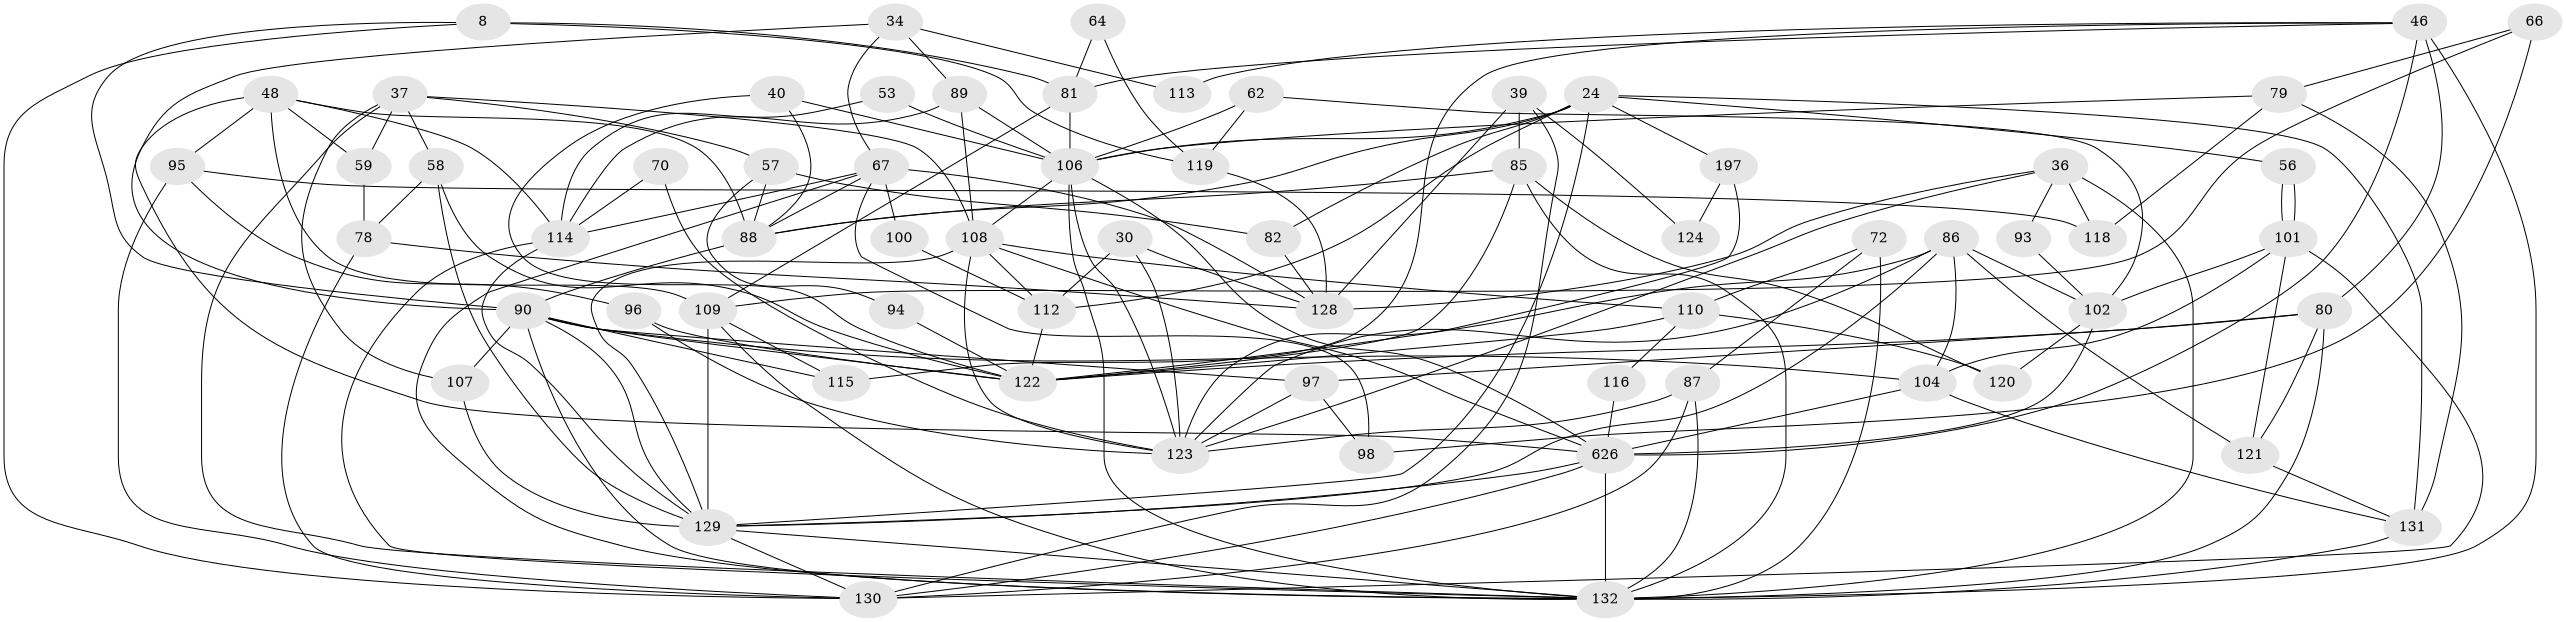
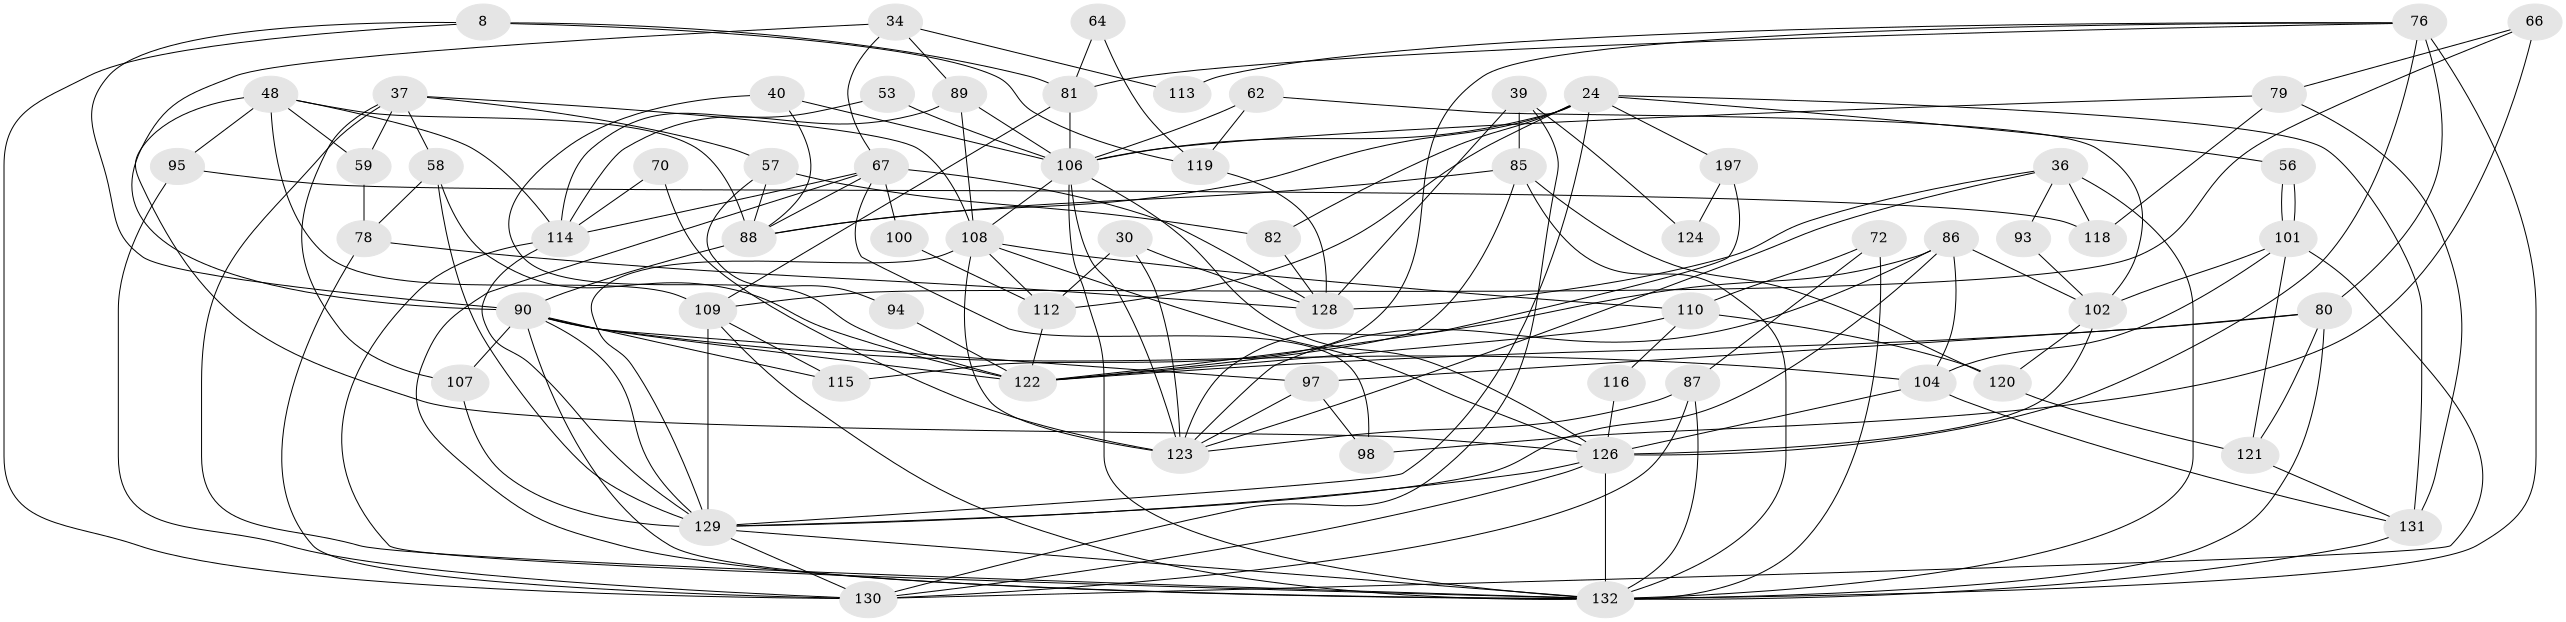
  graph {
    node [color=gray90 style=filled]
    81 [super="+15"]
    106 [super="+103+73+60+105"]
    109
    8
    90 [super="+10+17"]
    119
    130 [super="+50+127"]
    132 [super="+29+65+91"]
    107
    122 [super="+31+99"]
    129 [super="+125"]
    115
    97 [super="+3"]
    104 [super="+38"]
    128
    112 [super="+111"]
    30
    123 [super="+47+61"]
    67 [super="+24"]
    88 [super="+20"]
    114 [super="+9+18+28+71"]
    98
    100
    34
    89 [super="+83"]
    113
    108 [super="+5+84"]
    36
    93
    118
    102 [super="+45"]
    37 [super="+23"]
    57
    58
    59 [super="+46"]
    82
    94
    78
-   126 [super="+69" label=626]
+   126 [super="+69"]
    110
    39 [super="+11"]
    85 [super="+41"]
    124
    120
    40
    48 [super="+32"]
    95
-   96
    53
    n50 [label=24 super="+14"]
    56
    n52 [label=197]
    131 [super="+2+92"]
    101
    121
    62 [super="+1"]
    64
    66
    79
    70
    87 [super="+27+75+77"]
    72
    116
-   76 [super="+74" label=46]
+   76 [super="+74"]
    80
    86
    81 -- 106
    81 -- 109
    106 -- 132 [weight=4]
    106 -- 123
    106 -- 108
    106 -- 126
    109 -- 132
    109 -- 129 [weight=2]
    109 -- 115
    8 -- 81
    8 -- 90
    8 -- 119
    8 -- 130
    90 -- 132
    90 -- 107
    90 -- 122
    90 -- 129
    90 -- 115
    90 -- 97
    90 -- 104
    119 -- 128
    107 -- 129
    129 -- 130 [weight=2]
    129 -- 132
    97 -- 123
    97 -- 98
    104 -- 126
    104 -- 131
    112 -- 122 [weight=2]
    30 -- 128
    30 -- 112
    30 -- 123
    67 -- 132
    67 -- 128
    67 -- 88
    67 -- 114 [weight=2]
    67 -- 98
    67 -- 100
    88 -- 90 [weight=2]
    114 -- 132 [weight=2]
    114 -- 129 [weight=2]
    100 -- 112
    34 -- 90 [weight=2]
    34 -- 67
    34 -- 89 [weight=2]
    34 -- 113
    89 -- 106
    89 -- 114
    89 -- 108
    108 -- 129
    108 -- 112 [weight=2]
    108 -- 123 [weight=2]
    108 -- 126
    108 -- 110
    36 -- 132 [weight=2]
    36 -- 128
    36 -- 123
    36 -- 93
    36 -- 118
    93 -- 102
    102 -- 126 [weight=2]
    102 -- 120
    37 -- 132 [weight=2]
    37 -- 107
    37 -- 108
    37 -- 57
    37 -- 58 [weight=2]
    37 -- 59
    57 -- 88
    57 -- 82
    57 -- 94
    58 -- 122 [weight=2]
    58 -- 129
    58 -- 78
    59 -- 78
    82 -- 128
    94 -- 122
    78 -- 130
    78 -- 128
    126 -- 130
    126 -- 132
    126 -- 129
    110 -- 122
    110 -- 120
    110 -- 116
    39 -- 130 [weight=2]
    39 -- 128 [weight=2]
    39 -- 85
    39 -- 124
    85 -- 132
    85 -- 122
    85 -- 88 [weight=2]
    85 -- 120
-   86 -- 121
+   120 -- 121
    40 -- 106
    40 -- 122
    40 -- 88 [weight=2]
    48 -- 109 [weight=2]
    48 -- 88
    48 -- 114
    48 -- 59
    48 -- 126
    48 -- 95
    95 -- 130
    95 -- 118
-   95 -- 96
-   96 -- 122
-   96 -- 123
    53 -- 106
    53 -- 114
    n50 -- 106 [weight=2]
    n50 -- 129
    n50 -- 112 [weight=2]
    n50 -- 88
    n50 -- 82
    n50 -- 56
    n50 -- n52
    n50 -- 131 [weight=2]
    56 -- 101
    56 -- 101
    n52 -- 123
    n52 -- 124
    131 -- 132
    101 -- 130
    101 -- 104
    101 -- 102 [weight=2]
    101 -- 121
    121 -- 131
    62 -- 106
    62 -- 119
    62 -- 102
    64 -- 81
    64 -- 119
    66 -- 109
    66 -- 98
    66 -- 79
    79 -- 106
    79 -- 118
    79 -- 131
    70 -- 123
    70 -- 114
    87 -- 130
    87 -- 132 [weight=3]
    87 -- 123
    72 -- 132
    72 -- 110
    72 -- 87 [weight=2]
    116 -- 126
    76 -- 81 [weight=2]
    76 -- 132 [weight=3]
    76 -- 115
    76 -- 113
    76 -- 126
    76 -- 80
    80 -- 132
    80 -- 122
    80 -- 97
    80 -- 121
    86 -- 122
    86 -- 129
    86 -- 104
    86 -- 123
    86 -- 102
  }
